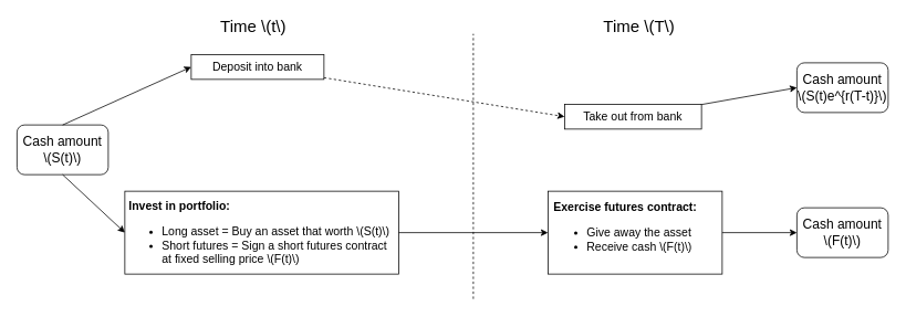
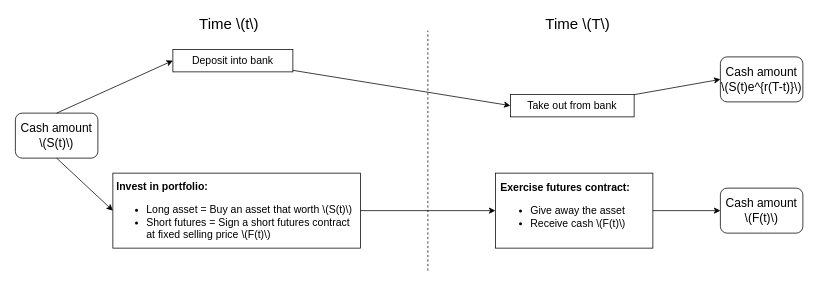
  <mxCell id="0" />
  <mxCell id="1" parent="0" />
  <mxCell id="2" style="rounded=0;orthogonalLoop=1;jettySize=auto;html=1;entryX=0;entryY=0.5;entryDx=0;entryDy=0;fontSize=16;exitX=0.5;exitY=0;exitDx=0;exitDy=0;" parent="1" source="3" target="5" edge="1"><mxGeometry relative="1" as="geometry" /></mxCell>
  <mxCell id="3" value="&lt;font style=&quot;font-size: 16px;&quot;&gt;&lt;font style=&quot;font-size: 16px;&quot;&gt;&amp;nbsp;Cash amount&amp;nbsp;&lt;br style=&quot;font-size: 16px;&quot;&gt;\(S(t)\)&lt;/font&gt;&lt;br style=&quot;font-size: 16px;&quot;&gt;&lt;/font&gt;" style="text;html=1;fillColor=none;align=center;verticalAlign=middle;whiteSpace=wrap;rounded=1;fontSize=16;strokeColor=#000000;" parent="1" vertex="1"><mxGeometry x="20" y="150" width="110" height="60" as="geometry" /></mxCell>
- <mxCell id="4" style="edgeStyle=none;rounded=0;orthogonalLoop=1;jettySize=auto;html=1;entryX=0;entryY=0.5;entryDx=0;entryDy=0;fontSize=16;dashed=1;" parent="1" source="5" target="7" edge="1"><mxGeometry relative="1" as="geometry" /></mxCell>
+ <mxCell id="4" style="edgeStyle=none;rounded=0;orthogonalLoop=1;jettySize=auto;html=1;entryX=0;entryY=0.5;entryDx=0;entryDy=0;fontSize=16;" parent="1" source="5" target="7" edge="1"><mxGeometry relative="1" as="geometry" /></mxCell>
  <mxCell id="5" value="Deposit into bank" style="text;html=1;fillColor=none;align=center;verticalAlign=middle;whiteSpace=wrap;rounded=0;fontSize=14;strokeColor=#000000;" parent="1" vertex="1"><mxGeometry x="230" y="65" width="160" height="30" as="geometry" /></mxCell>
  <mxCell id="6" style="edgeStyle=none;rounded=0;orthogonalLoop=1;jettySize=auto;html=1;entryX=0;entryY=0.5;entryDx=0;entryDy=0;fontSize=20;" parent="1" source="7" target="8" edge="1"><mxGeometry relative="1" as="geometry" /></mxCell>
  <mxCell id="7" value="Take out from bank" style="text;html=1;fillColor=none;align=center;verticalAlign=middle;whiteSpace=wrap;rounded=0;fontSize=14;strokeColor=#000000;" parent="1" vertex="1"><mxGeometry x="680" y="125" width="165" height="30" as="geometry" /></mxCell>
  <mxCell id="8" value="&lt;font style=&quot;font-size: 16px;&quot;&gt;&lt;font style=&quot;font-size: 16px;&quot;&gt;&amp;nbsp;Cash amount&amp;nbsp;&lt;br style=&quot;font-size: 16px;&quot;&gt;\(S(t)e^{r(T-t)}\)&lt;/font&gt;&lt;br style=&quot;font-size: 16px;&quot;&gt;&lt;/font&gt;" style="text;html=1;fillColor=none;align=center;verticalAlign=middle;whiteSpace=wrap;rounded=1;strokeColor=#000000;fontSize=16;" parent="1" vertex="1"><mxGeometry x="960" y="75" width="110" height="60" as="geometry" /></mxCell>
  <mxCell id="9" style="edgeStyle=none;rounded=0;orthogonalLoop=1;jettySize=auto;html=1;entryX=0;entryY=0.5;entryDx=0;entryDy=0;fontSize=16;" parent="1" source="10" target="13" edge="1"><mxGeometry relative="1" as="geometry" /></mxCell>
  <mxCell id="10" value="&lt;p style=&quot;line-height: 150% ; font-size: 14px&quot;&gt;&lt;/p&gt;&lt;div style=&quot;font-size: 14px&quot;&gt;&lt;b&gt;Invest in portfolio:&lt;/b&gt;&lt;/div&gt;&lt;ul style=&quot;font-size: 14px&quot;&gt;&lt;li style=&quot;font-size: 14px&quot;&gt;Long asset =&amp;nbsp;Buy an asset that worth \(S(t)\)&lt;/li&gt;&lt;li style=&quot;font-size: 14px&quot;&gt;Short futures =&amp;nbsp;Sign a short futures contract at fixed selling price \(F(t)\)&lt;/li&gt;&lt;/ul&gt;&lt;p style=&quot;font-size: 14px&quot;&gt;&lt;/p&gt;" style="text;html=1;fillColor=none;align=left;verticalAlign=middle;whiteSpace=wrap;rounded=0;fontSize=14;strokeColor=#000000;spacing=5;" parent="1" vertex="1"><mxGeometry x="150" y="230" width="330" height="100" as="geometry" /></mxCell>
  <mxCell id="11" value="" style="endArrow=classic;html=1;entryX=0;entryY=0.5;entryDx=0;entryDy=0;exitX=0.5;exitY=1;exitDx=0;exitDy=0;" parent="1" source="3" target="10" edge="1"><mxGeometry width="50" height="50" relative="1" as="geometry"><mxPoint x="40" y="270" as="sourcePoint" /><mxPoint x="210" y="290" as="targetPoint" /></mxGeometry></mxCell>
  <mxCell id="12" style="edgeStyle=none;rounded=0;orthogonalLoop=1;jettySize=auto;html=1;entryX=0;entryY=0.5;entryDx=0;entryDy=0;fontSize=20;" parent="1" source="13" target="15" edge="1"><mxGeometry relative="1" as="geometry" /></mxCell>
  <mxCell id="13" value="&lt;b&gt;Exercise futures contract:&amp;nbsp;&lt;/b&gt;&lt;br style=&quot;font-size: 14px&quot;&gt;&lt;ul style=&quot;font-size: 14px&quot;&gt;&lt;li style=&quot;font-size: 14px&quot;&gt;Give away the asset&lt;/li&gt;&lt;li style=&quot;font-size: 14px&quot;&gt;Receive cash \(F(t)\)&lt;/li&gt;&lt;/ul&gt;" style="text;html=1;fillColor=none;align=left;verticalAlign=middle;whiteSpace=wrap;rounded=0;fontSize=14;strokeColor=#000000;spacing=7;" parent="1" vertex="1"><mxGeometry x="660" y="230" width="210" height="100" as="geometry" /></mxCell>
  <mxCell id="14" value="" style="endArrow=none;dashed=1;html=1;fontSize=16;" parent="1" edge="1"><mxGeometry width="50" height="50" relative="1" as="geometry"><mxPoint x="570" y="360" as="sourcePoint" /><mxPoint x="570" y="40" as="targetPoint" /></mxGeometry></mxCell>
  <mxCell id="15" value="&lt;font style=&quot;font-size: 16px&quot;&gt;&lt;font style=&quot;font-size: 16px&quot;&gt;&amp;nbsp;Cash amount&amp;nbsp;&lt;br style=&quot;font-size: 16px&quot;&gt;\(F(t)\)&lt;/font&gt;&lt;br style=&quot;font-size: 16px&quot;&gt;&lt;/font&gt;" style="text;html=1;fillColor=none;align=center;verticalAlign=middle;whiteSpace=wrap;rounded=1;strokeColor=#000000;fontSize=16;" parent="1" vertex="1"><mxGeometry x="960" y="250" width="110" height="60" as="geometry" /></mxCell>
  <mxCell id="16" value="Time \(t\)" style="text;html=1;strokeColor=none;fillColor=none;align=center;verticalAlign=middle;whiteSpace=wrap;rounded=0;fontSize=20;" parent="1" vertex="1"><mxGeometry x="260" y="20" width="90" height="20" as="geometry" /></mxCell>
  <mxCell id="17" value="Time \(T\)" style="text;html=1;strokeColor=none;fillColor=none;align=center;verticalAlign=middle;whiteSpace=wrap;rounded=0;fontSize=20;" parent="1" vertex="1"><mxGeometry x="725" y="20" width="90" height="20" as="geometry" /></mxCell>
